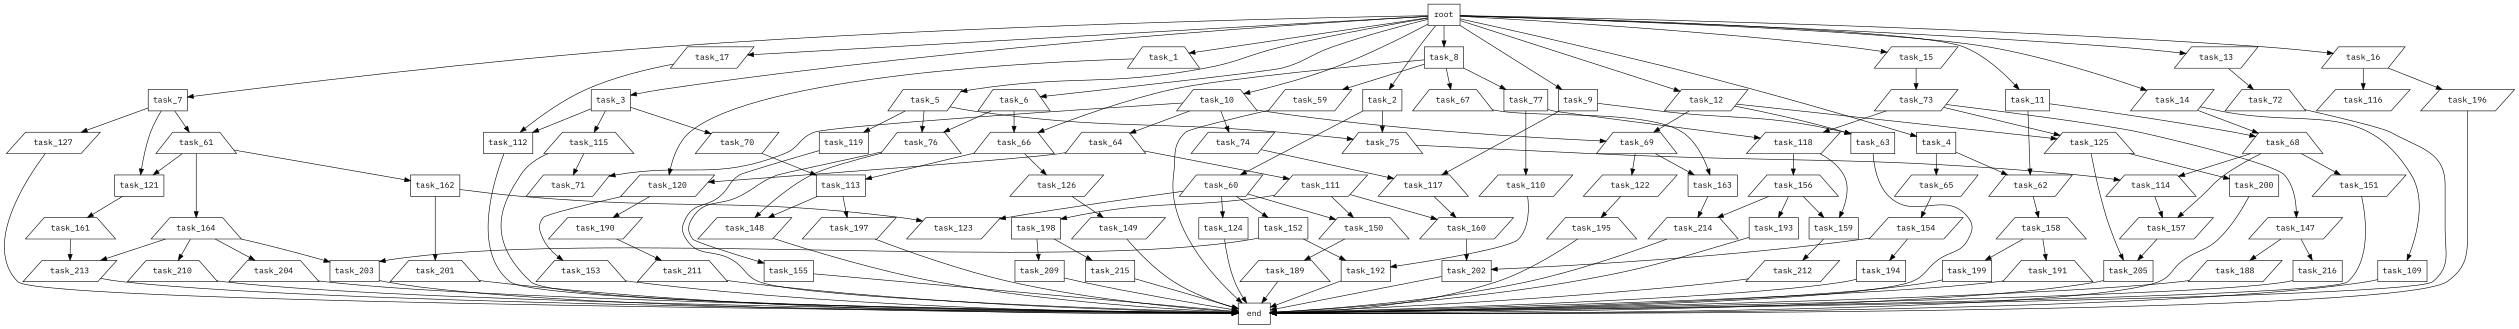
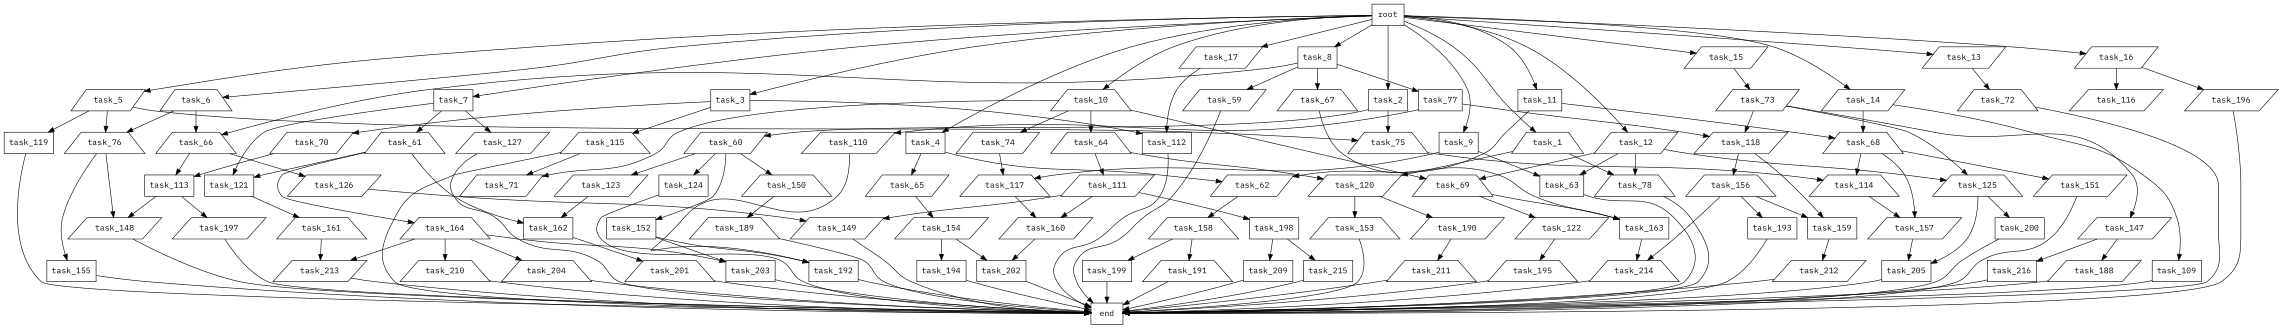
  digraph {
    fontname="IBM Plex Mono"
    node [fontname="IBM Plex Mono" shape=parallelogram]
    edge [fontname="IBM Plex Mono"]
    root [shape=box]
    task_1 [shape=trapezium]
    task_2 [shape=box]
    task_3 [shape=box]
    task_4 [shape=box]
    task_5
    task_6 [shape=trapezium]
    task_7 [shape=box]
    task_8 [shape=box]
    task_9 [shape=box]
    task_10 [shape=trapezium]
    task_11 [shape=box]
    task_12
    task_13
    task_14
    task_15
    task_16
    task_17
+   task_78 [shape=trapezium]
    task_120
    task_60
    task_75 [shape=trapezium]
    task_70
    task_112 [shape=box]
    task_115 [shape=trapezium]
    task_62
    task_65
    task_76 [shape=trapezium]
    task_119 [shape=box]
    task_66 [shape=trapezium]
    task_61 [shape=trapezium]
    task_121 [shape=box]
    task_127
    task_59
    task_67 [shape=trapezium]
    task_77 [shape=box]
    task_63 [shape=box]
    task_117 [shape=trapezium]
    task_64 [shape=trapezium]
    task_69 [shape=trapezium]
    task_71
    task_74
    task_68 [shape=trapezium]
    task_125 [shape=trapezium]
    task_72 [shape=trapezium]
    task_109 [shape=box]
    task_73
    task_116
    task_196
    end [shape=box]
    task_153 [shape=trapezium]
    task_190
    task_123
    task_124 [shape=box]
    task_150 [shape=trapezium]
    task_152 [shape=box]
    task_113 [shape=box]
    task_114 [shape=trapezium]
    task_158 [shape=trapezium]
    task_154
    task_148
    task_155 [shape=box]
    task_126
    task_162 [shape=box]
    task_164 [shape=trapezium]
    task_161 [shape=trapezium]
    task_163 [shape=box]
    task_118
    task_110
    task_160
    task_111
    task_122
    task_151
    task_157
    task_200 [shape=box]
    task_205 [shape=box]
    task_147
    task_189 [shape=trapezium]
    task_192 [shape=box]
    task_203 [shape=box]
    task_201 [shape=trapezium]
    task_213
    task_204 [shape=trapezium]
    task_210 [shape=trapezium]
    task_191 [shape=trapezium]
    task_199 [shape=box]
    task_149
    task_198 [shape=box]
    task_194 [shape=box]
    task_202 [shape=box]
    task_197
    task_214 [shape=trapezium]
    task_195 [shape=trapezium]
    task_156 [shape=trapezium]
    task_159 [shape=box]
    task_188
    task_216 [shape=box]
    task_209 [shape=box]
    task_215 [shape=box]
    task_193 [shape=box]
    task_212
    task_211 [shape=trapezium]
    root -> task_1
    root -> task_2
    root -> task_3
    root -> task_4
    root -> task_5
    root -> task_6
    root -> task_7
    root -> task_8
    root -> task_9
    root -> task_10
    root -> task_11
    root -> task_12
    root -> task_13
    root -> task_14
    root -> task_15
    root -> task_16
    root -> task_17
+   task_1 -> task_78
    task_1 -> task_120
    task_2 -> task_60
    task_2 -> task_75
    task_3 -> task_70
    task_3 -> task_112
    task_3 -> task_115
    task_4 -> task_62
    task_4 -> task_65
    task_5 -> task_75
    task_5 -> task_76
    task_5 -> task_119
    task_6 -> task_76
    task_6 -> task_66
    task_7 -> task_61
    task_7 -> task_121
    task_7 -> task_127
    task_8 -> task_66
    task_8 -> task_59
    task_8 -> task_67
    task_8 -> task_77
    task_9 -> task_63
    task_9 -> task_117
    task_10 -> task_64
    task_10 -> task_69
    task_10 -> task_71
    task_10 -> task_74
    task_11 -> task_62
    task_11 -> task_68
+   task_12 -> task_78
    task_12 -> task_63
    task_12 -> task_69
    task_12 -> task_125
    task_13 -> task_72
    task_14 -> task_68
    task_14 -> task_109
    task_15 -> task_73
    task_16 -> task_116
    task_16 -> task_196
    task_17 -> task_112
+   task_78 -> end
    task_120 -> task_153
    task_120 -> task_190
    task_60 -> task_123
    task_60 -> task_124
    task_60 -> task_150
    task_60 -> task_152
    task_75 -> task_114
    task_70 -> task_113
    task_112 -> end
    task_115 -> task_71
    task_115 -> end
    task_62 -> task_158
    task_65 -> task_154
    task_76 -> task_148
    task_76 -> task_155
    task_119 -> end
    task_66 -> task_113
    task_66 -> task_126
    task_61 -> task_121
    task_61 -> task_162
    task_61 -> task_164
    task_121 -> task_161
    task_127 -> end
    task_59 -> end
    task_67 -> task_163
    task_77 -> task_118
    task_77 -> task_110
    task_63 -> end
    task_117 -> task_160
    task_64 -> task_120
    task_64 -> task_111
    task_69 -> task_163
    task_69 -> task_122
    task_74 -> task_117
    task_68 -> task_114
    task_68 -> task_151
    task_68 -> task_157
    task_125 -> task_200
    task_125 -> task_205
    task_72 -> end
    task_109 -> end
    task_73 -> task_125
    task_73 -> task_118
    task_73 -> task_147
    task_196 -> end
    task_153 -> end
    task_190 -> task_211
-   task_162 -> task_123
+   task_123 -> task_162
    task_124 -> end
    task_150 -> task_189
    task_152 -> task_192
    task_152 -> task_203
    task_113 -> task_148
    task_113 -> task_197
    task_114 -> task_157
    task_158 -> task_191
    task_158 -> task_199
    task_154 -> task_194
    task_154 -> task_202
    task_148 -> end
    task_155 -> end
    task_126 -> task_149
    task_162 -> task_201
    task_164 -> task_203
    task_164 -> task_213
    task_164 -> task_204
    task_164 -> task_210
    task_161 -> task_213
    task_163 -> task_214
    task_118 -> task_156
    task_118 -> task_159
    task_110 -> task_192
    task_160 -> task_202
    task_111 -> task_160
-   task_111 -> task_150
+   task_111 -> task_149
    task_111 -> task_198
    task_122 -> task_195
    task_151 -> end
    task_157 -> task_205
    task_200 -> end
    task_205 -> end
    task_147 -> task_188
    task_147 -> task_216
    task_189 -> end
    task_192 -> end
    task_203 -> end
    task_201 -> end
    task_213 -> end
    task_204 -> end
    task_210 -> end
    task_191 -> end
    task_199 -> end
    task_149 -> end
    task_198 -> task_209
    task_198 -> task_215
    task_194 -> end
    task_202 -> end
    task_197 -> end
    task_214 -> end
    task_195 -> end
    task_156 -> task_214
    task_156 -> task_159
    task_156 -> task_193
    task_159 -> task_212
    task_188 -> end
    task_216 -> end
    task_209 -> end
    task_215 -> end
    task_193 -> end
    task_212 -> end
    task_211 -> end
  }
